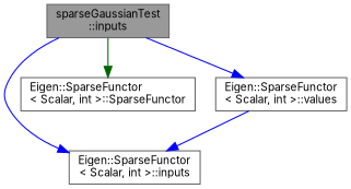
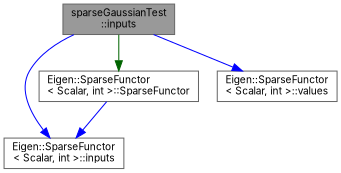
  digraph {
    fontname=Inter
    rankdir=TB
    node [color=grey40 fillcolor=white fontname=Inter fontsize=10 shape=box style=filled]
    edge [color=blue fontname=Inter fontsize=10 labelfontname=Helvetica labelfontsize=10 style=solid]
    n1 [color=gray40 fillcolor=grey60 fontcolor=black height=0.2 label="sparseGaussianTest\l::inputs" width=0.4]
    n2 [height=0.2 label="Eigen::SparseFunctor\l\< Scalar, int \>::inputs" width=0.4]
    n3 [height=0.2 label="Eigen::SparseFunctor\l\< Scalar, int \>::SparseFunctor" width=0.4]
    n4 [height=0.2 label="Eigen::SparseFunctor\l\< Scalar, int \>::values" width=0.4]
    n1 -> n2
    n1 -> n3 [color=darkgreen]
    n1 -> n4
-   n4 -> n2
+   n3 -> n2
  }
